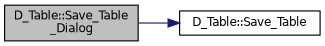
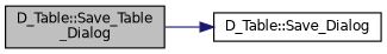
  digraph {
    rankdir=LR
    node [color=black fontname=Helvetica fontsize=10 shape=record style=filled]
    n1 [fillcolor=grey75 fontcolor=black height=0.2 label="D_Table::Save_Table\l_Dialog" width=0.4]
-   n2 [fillcolor=white height=0.2 label="D_Table::Save_Table" width=0.4]
+   n2 [fillcolor=white height=0.2 label="D_Table::Save_Dialog" width=0.4]
    n1 -> n2 [color=midnightblue fontname=Helvetica fontsize=10 labelfontname=Helvetica labelfontsize=10 style=solid]
  }
